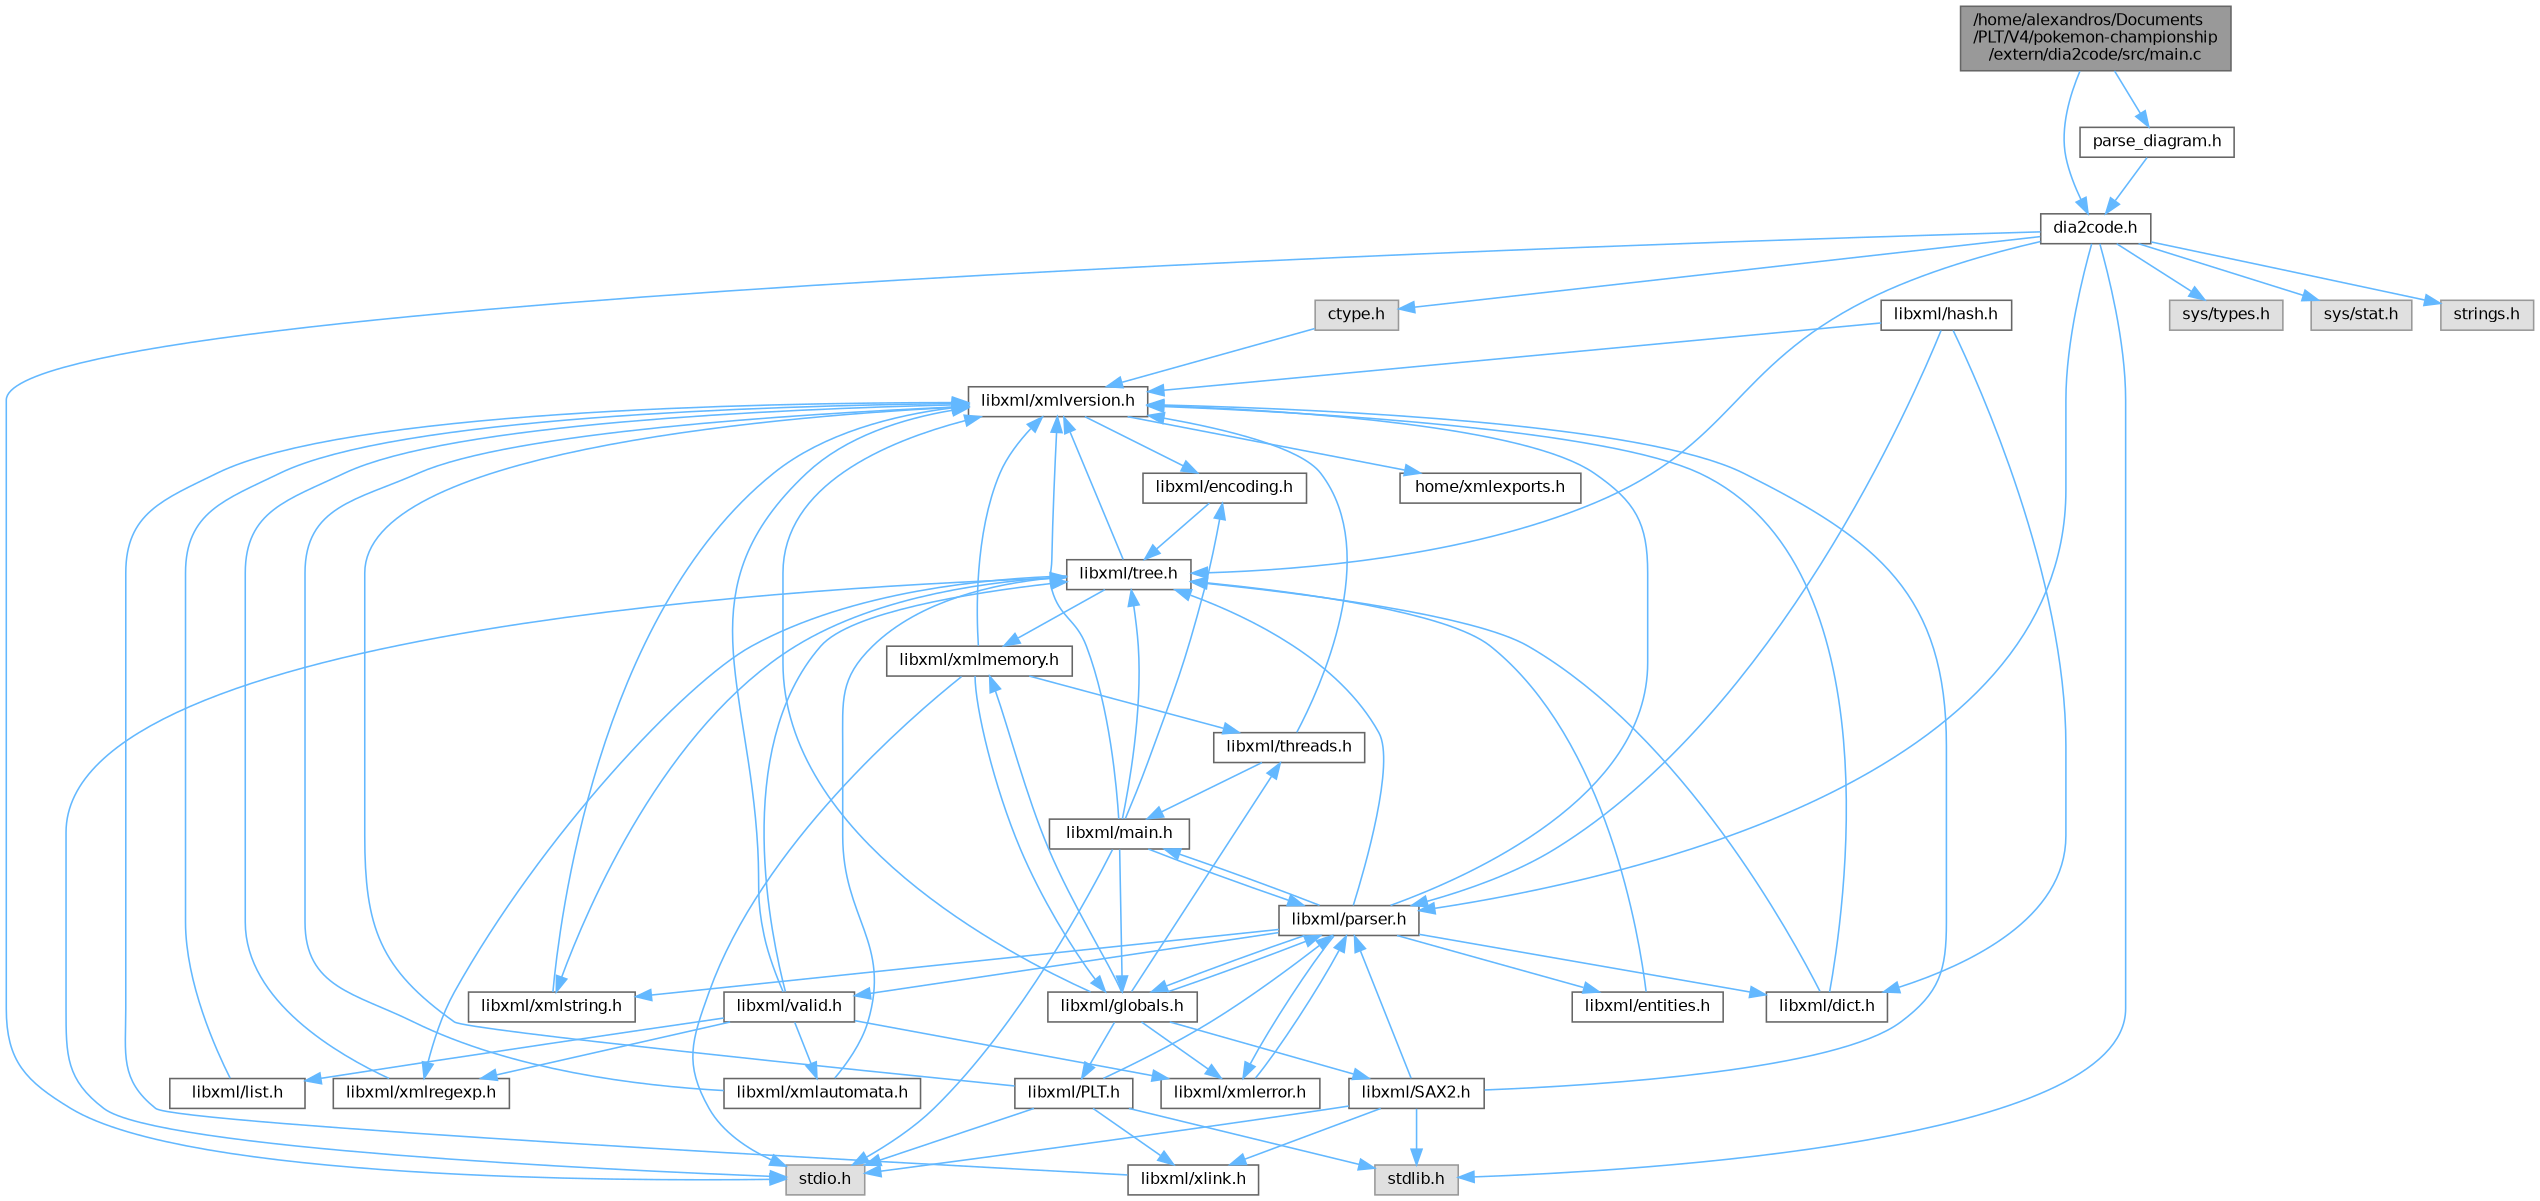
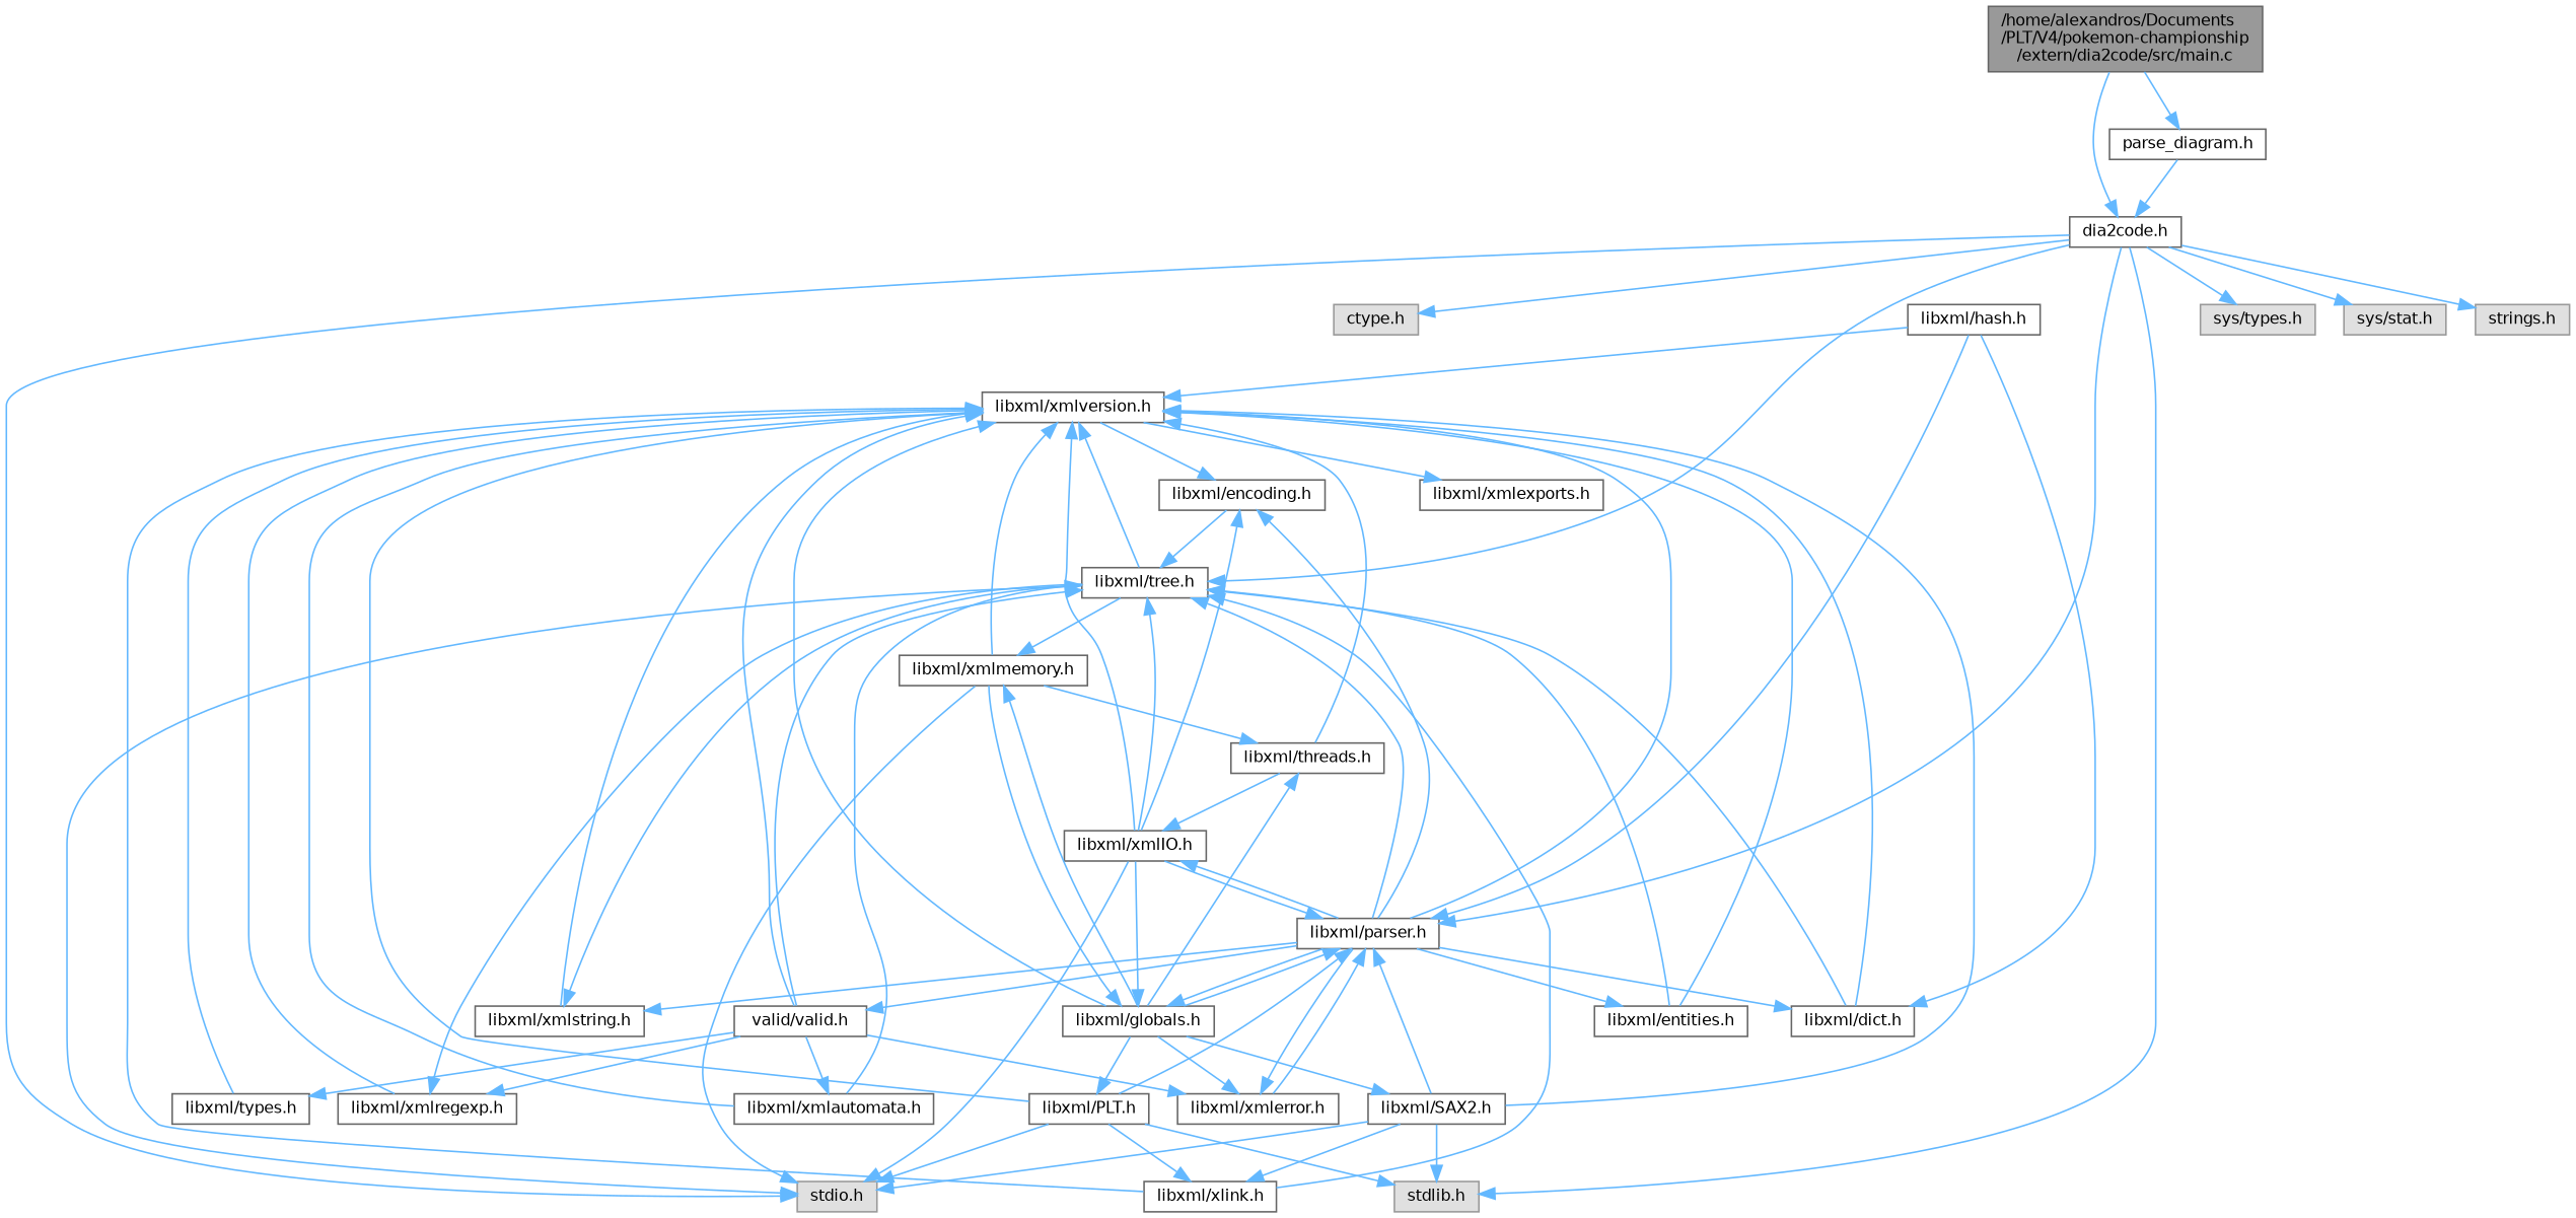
  digraph {
    node [color=grey40 fillcolor=white fontname=Helvetica fontsize=10 shape=box style=filled]
    edge [color=steelblue1 fontname=Helvetica fontsize=10 labelfontname=Helvetica labelfontsize=10 style=solid]
    n1 [color=gray40 fillcolor=grey60 fontcolor=black height=0.2 label="/home/alexandros/Documents\l/PLT/V4/pokemon-championship\l/extern/dia2code/src/main.c" width=0.4]
    n2 [height=0.2 label="dia2code.h" width=0.4]
    n3 [height=0.2 label="parse_diagram.h" width=0.4]
    n4 [color=grey60 fillcolor="#E0E0E0" height=0.2 label="strings.h" width=0.4]
    n5 [color=grey60 fillcolor="#E0E0E0" height=0.2 label="ctype.h" width=0.4]
    n6 [color=grey60 fillcolor="#E0E0E0" height=0.2 label="stdio.h" width=0.4]
    n7 [color=grey60 fillcolor="#E0E0E0" height=0.2 label="stdlib.h" width=0.4]
    n8 [color=grey60 fillcolor="#E0E0E0" height=0.2 label="sys/types.h" width=0.4]
    n9 [color=grey60 fillcolor="#E0E0E0" height=0.2 label="sys/stat.h" width=0.4]
    n10 [height=0.2 label="libxml/parser.h" width=0.4]
    n11 [height=0.2 label="libxml/tree.h" width=0.4]
    n12 [height=0.2 label="libxml/xmlversion.h" width=0.4]
    n13 [height=0.2 label="libxml/xmlstring.h" width=0.4]
    n14 [height=0.2 label="libxml/globals.h" width=0.4]
    n15 [height=0.2 label="libxml/xmlerror.h" width=0.4]
    n16 [height=0.2 label="libxml/dict.h" width=0.4]
-   n17 [height=0.2 label="libxml/valid.h" width=0.4]
+   n17 [height=0.2 label="valid/valid.h" width=0.4]
    n18 [height=0.2 label="libxml/entities.h" width=0.4]
    n19 [height=0.2 label="libxml/encoding.h" width=0.4]
-   n20 [height=0.2 label="libxml/main.h" width=0.4]
+   n20 [height=0.2 label="libxml/xmlIO.h" width=0.4]
    n21 [height=0.2 label="libxml/xmlregexp.h" width=0.4]
    n22 [height=0.2 label="libxml/xmlmemory.h" width=0.4]
-   n23 [height=0.2 label="home/xmlexports.h" width=0.4]
+   n23 [height=0.2 label="libxml/xmlexports.h" width=0.4]
    n24 [height=0.2 label="libxml/threads.h" width=0.4]
    n25 [height=0.2 label="libxml/PLT.h" width=0.4]
    n26 [height=0.2 label="libxml/SAX2.h" width=0.4]
    n27 [height=0.2 label="libxml/hash.h" width=0.4]
-   n28 [height=0.2 label="libxml/list.h" width=0.4]
+   n28 [height=0.2 label="libxml/types.h" width=0.4]
    n29 [height=0.2 label="libxml/xmlautomata.h" width=0.4]
    n30 [height=0.2 label="libxml/xlink.h" width=0.4]
    n1 -> n2
    n1 -> n3
    n2 -> n4
    n2 -> n5
    n2 -> n6
    n2 -> n7
    n2 -> n8
    n2 -> n9
    n2 -> n10
    n2 -> n11
    n3 -> n2
    n10 -> n11
    n10 -> n12
    n10 -> n13
    n10 -> n14
    n10 -> n15
    n10 -> n16
    n10 -> n17
    n10 -> n18
+   n10 -> n19
    n10 -> n20
    n11 -> n6
    n11 -> n12
    n11 -> n13
    n11 -> n21
    n11 -> n22
    n12 -> n19
    n12 -> n23
    n13 -> n12
    n14 -> n10
    n14 -> n12
    n14 -> n15
    n14 -> n22
    n14 -> n24
    n14 -> n25
    n14 -> n26
    n15 -> n10
    n16 -> n11
    n16 -> n12
    n17 -> n11
    n17 -> n12
    n17 -> n15
    n17 -> n21
    n17 -> n28
    n17 -> n29
    n18 -> n11
-   n5 -> n12
+   n18 -> n12
    n19 -> n11
    n20 -> n6
    n20 -> n10
    n20 -> n11
    n20 -> n12
    n20 -> n14
    n20 -> n19
    n21 -> n12
    n22 -> n6
    n22 -> n12
    n22 -> n14
    n22 -> n24
    n24 -> n12
    n24 -> n20
    n25 -> n6
    n25 -> n7
    n25 -> n10
    n25 -> n12
    n25 -> n30
    n26 -> n6
    n26 -> n7
    n26 -> n10
    n26 -> n12
    n26 -> n30
    n27 -> n10
    n27 -> n12
    n27 -> n16
    n28 -> n12
    n29 -> n11
    n29 -> n12
+   n30 -> n11
    n30 -> n12
  }
